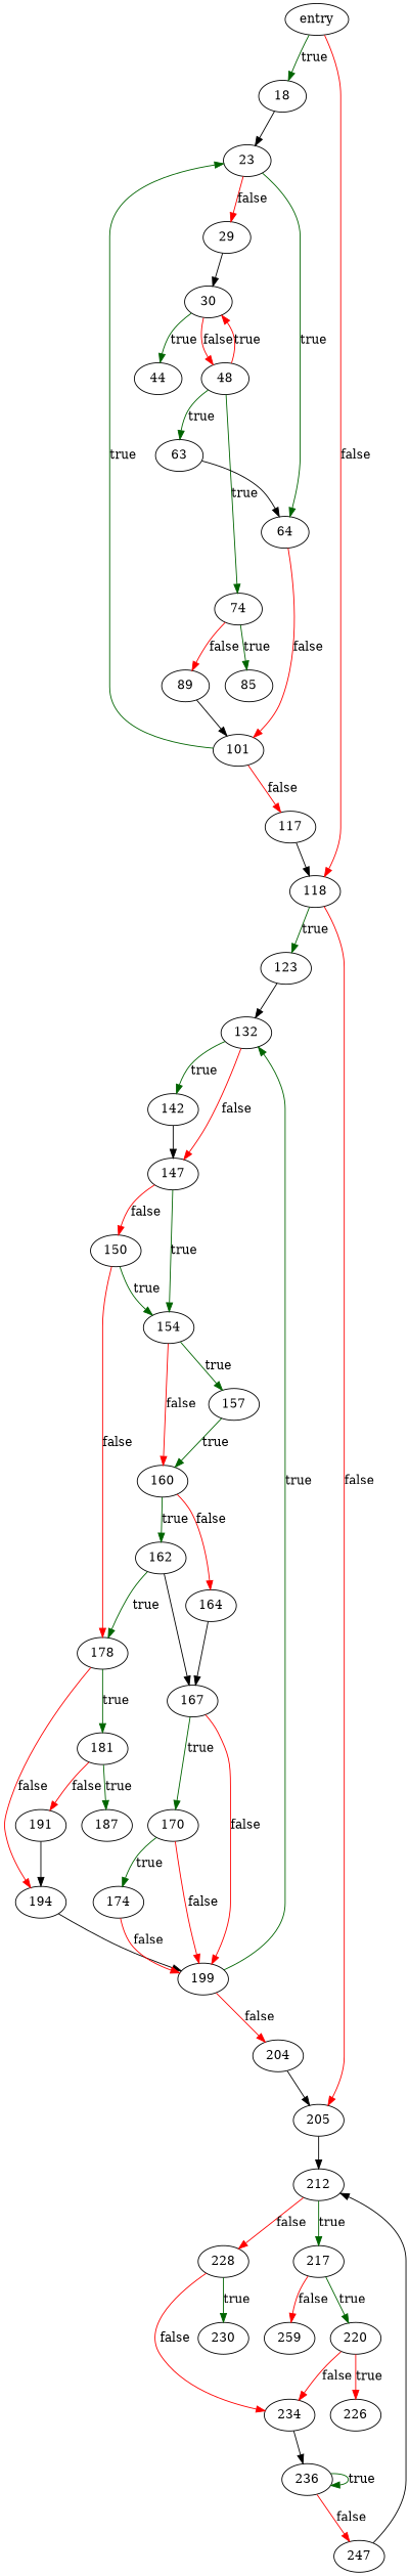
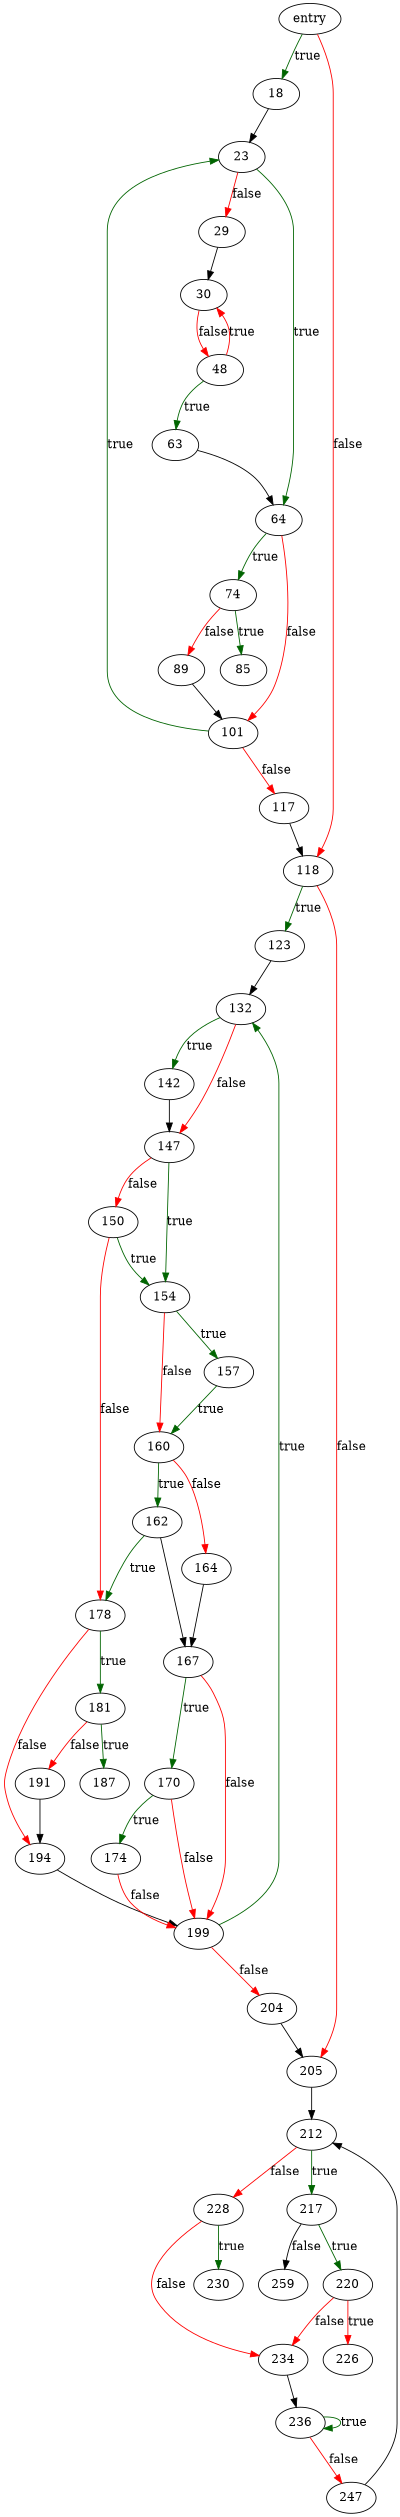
  digraph {
    edge [color=red]
    n1 [label=entry]
    18
    118
    23
    123
    205
    29
    64
    30
    74
    101
-   44
    48
    63
    85
    89
    117
    132
    212
    142
    147
    150
    154
    178
    157
    160
    181
    194
    162
    164
    167
    170
    199
    174
    204
    187
    191
    217
    228
    220
    259
    234
    230
    226
    236
    247
    n1 -> 18 [color=darkgreen label=true]
    n1 -> 118 [label=false]
    18 -> 23 [color=""]
    118 -> 123 [color=darkgreen label=true]
    118 -> 205 [label=false]
    23 -> 29 [label=false]
    23 -> 64 [color=darkgreen label=true]
    123 -> 132 [color=""]
    205 -> 212 [color=""]
    29 -> 30 [color=""]
-   48 -> 74 [color=darkgreen label=true]
+   64 -> 74 [color=darkgreen label=true]
    64 -> 101 [label=false]
-   30 -> 44 [color=darkgreen label=true]
    30 -> 48 [label=false]
    74 -> 85 [color=darkgreen label=true]
    74 -> 89 [label=false]
    101 -> 23 [color=darkgreen label=true]
    101 -> 117 [label=false]
    48 -> 30 [label=true]
    48 -> 63 [color=darkgreen label=true]
    63 -> 64 [color=""]
    89 -> 101 [color=""]
    117 -> 118 [color=""]
    132 -> 142 [color=darkgreen label=true]
    132 -> 147 [label=false]
    212 -> 217 [color=darkgreen label=true]
    212 -> 228 [label=false]
    142 -> 147 [color=""]
    147 -> 150 [label=false]
    147 -> 154 [color=darkgreen label=true]
    150 -> 154 [color=darkgreen label=true]
    150 -> 178 [label=false]
    154 -> 157 [color=darkgreen label=true]
    154 -> 160 [label=false]
    178 -> 181 [color=darkgreen label=true]
    178 -> 194 [label=false]
    157 -> 160 [color=darkgreen label=true]
    160 -> 162 [color=darkgreen label=true]
    160 -> 164 [label=false]
    181 -> 187 [color=darkgreen label=true]
    181 -> 191 [label=false]
    194 -> 199 [color=""]
    162 -> 178 [color=darkgreen label=true]
    162 -> 167 [color=""]
    164 -> 167 [color=""]
    167 -> 170 [color=darkgreen label=true]
    167 -> 199 [label=false]
    170 -> 199 [label=false]
    170 -> 174 [color=darkgreen label=true]
    199 -> 132 [color=darkgreen label=true]
    199 -> 204 [label=false]
    174 -> 199 [label=false]
    204 -> 205 [color=""]
    191 -> 194 [color=""]
    217 -> 220 [color=darkgreen label=true]
-   217 -> 259 [label=false]
+   217 -> 259 [color=black label=false]
    228 -> 234 [label=false]
    228 -> 230 [color=darkgreen label=true]
    220 -> 234 [label=false]
    220 -> 226 [label=true]
    234 -> 236 [color=""]
    236 -> 236 [color=darkgreen label=true]
    236 -> 247 [label=false]
    247 -> 212 [color=""]
  }
